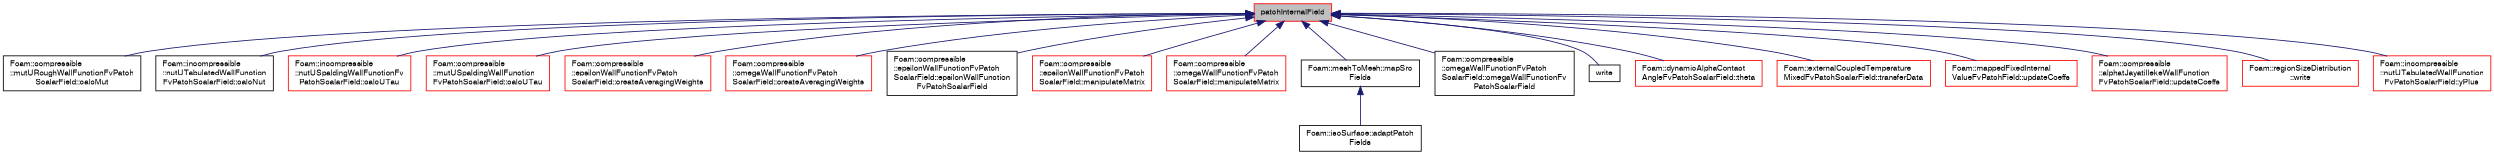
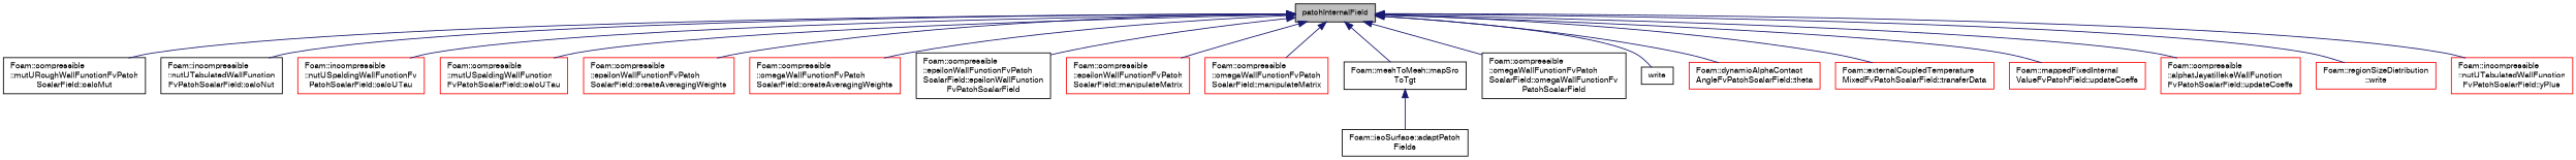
  digraph {
    rankdir=TB
    node [color=red fontname=FreeSans fontsize=10 shape=record]
    edge [color=midnightblue dir=back fontname=FreeSans fontsize=10 labelfontname=FreeSans labelfontsize=10 style=solid]
-   n1 [fillcolor=grey75 fontcolor=black height=0.2 label=patchInternalField style=filled width=0.4]
+   n1 [color=black fillcolor=grey75 fontcolor=black height=0.2 label=patchInternalField style=filled width=0.4]
    n2 [color=black height=0.2 label="Foam::compressible\l::mutURoughWallFunctionFvPatch\lScalarField::calcMut" width=0.4]
    n3 [color=black height=0.2 label="Foam::incompressible\l::nutUTabulatedWallFunction\lFvPatchScalarField::calcNut" width=0.4]
    n4 [height=0.2 label="Foam::incompressible\l::nutUSpaldingWallFunctionFv\lPatchScalarField::calcUTau" width=0.4]
    n5 [height=0.2 label="Foam::compressible\l::mutUSpaldingWallFunction\lFvPatchScalarField::calcUTau" width=0.4]
    n6 [height=0.2 label="Foam::compressible\l::epsilonWallFunctionFvPatch\lScalarField::createAveragingWeights" width=0.4]
    n7 [height=0.2 label="Foam::compressible\l::omegaWallFunctionFvPatch\lScalarField::createAveragingWeights" width=0.4]
    n8 [color=black height=0.2 label="Foam::compressible\l::epsilonWallFunctionFvPatch\lScalarField::epsilonWallFunction\lFvPatchScalarField" width=0.4]
    n9 [height=0.2 label="Foam::compressible\l::epsilonWallFunctionFvPatch\lScalarField::manipulateMatrix" width=0.4]
    n10 [height=0.2 label="Foam::compressible\l::omegaWallFunctionFvPatch\lScalarField::manipulateMatrix" width=0.4]
-   n11 [color=black height=0.2 label="Foam::meshToMesh::mapSrc\lFields" width=0.4]
+   n11 [color=black height=0.2 label="Foam::meshToMesh::mapSrc\lToTgt" width=0.4]
    n12 [color=black height=0.2 label="Foam::compressible\l::omegaWallFunctionFvPatch\lScalarField::omegaWallFunctionFv\lPatchScalarField" width=0.4]
    n13 [color=black height=0.2 label=write width=0.4]
    n14 [height=0.2 label="Foam::dynamicAlphaContact\lAngleFvPatchScalarField::theta" width=0.4]
    n15 [height=0.2 label="Foam::externalCoupledTemperature\lMixedFvPatchScalarField::transferData" width=0.4]
    n16 [height=0.2 label="Foam::mappedFixedInternal\lValueFvPatchField::updateCoeffs" width=0.4]
    n17 [height=0.2 label="Foam::compressible\l::alphatJayatillekeWallFunction\lFvPatchScalarField::updateCoeffs" width=0.4]
    n18 [height=0.2 label="Foam::regionSizeDistribution\l::write" width=0.4]
    n19 [height=0.2 label="Foam::incompressible\l::nutUTabulatedWallFunction\lFvPatchScalarField::yPlus" width=0.4]
    n20 [color=black height=0.2 label="Foam::isoSurface::adaptPatch\lFields" width=0.4]
    n1 -> n2
    n1 -> n3
    n1 -> n4
    n1 -> n5
    n1 -> n6
    n1 -> n7
    n1 -> n8
    n1 -> n9
    n1 -> n10
    n1 -> n11
    n1 -> n12
    n1 -> n13
    n1 -> n14
    n1 -> n15
    n1 -> n16
    n1 -> n17
    n1 -> n18
    n1 -> n19
    n11 -> n20
  }
